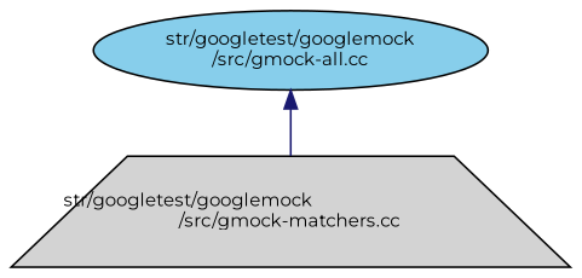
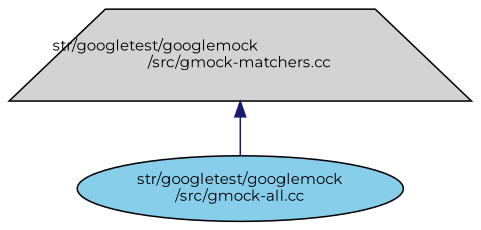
  digraph {
    fontname=Montserrat
    node [color=black fontname=Montserrat fontsize=10 style=filled]
    n1 [fillcolor=lightgrey fontcolor=black height=0.2 label="str/googletest/googlemock\l/src/gmock-matchers.cc" shape=trapezium width=0.4]
    n2 [fillcolor=skyblue height=0.2 label="str/googletest/googlemock\l/src/gmock-all.cc" shape=ellipse width=0.4]
-   n2 -> n1 [color=midnightblue dir=back fontname=Montserrat fontsize=10 labelfontname=Helvetica labelfontsize=10 style=solid]
+   n1 -> n2 [color=midnightblue dir=back fontname=Montserrat fontsize=10 labelfontname=Helvetica labelfontsize=10 style=solid]
  }
